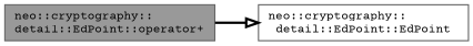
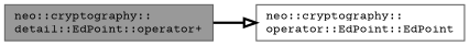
  digraph {
    rankdir=LR
    fontname="Courier Prime"
    node [fontname="Courier Prime" fontsize=10 shape=box style=filled]
    n1 [color=gray40 fillcolor=grey60 fontcolor=black height=0.2 label="neo::cryptography::\ldetail::EdPoint::operator+" width=0.4]
-   n2 [color=grey40 fillcolor=white height=0.2 label="neo::cryptography::\ldetail::EdPoint::EdPoint" width=0.4]
+   n2 [color=grey40 fillcolor=white height=0.2 label="neo::cryptography::\loperator::EdPoint::EdPoint" width=0.4]
    n1 -> n2 [color=black fontname="Courier Prime" fontsize=10 labelfontname=Helvetica labelfontsize=10 style=bold arrowhead=onormal]
  }
